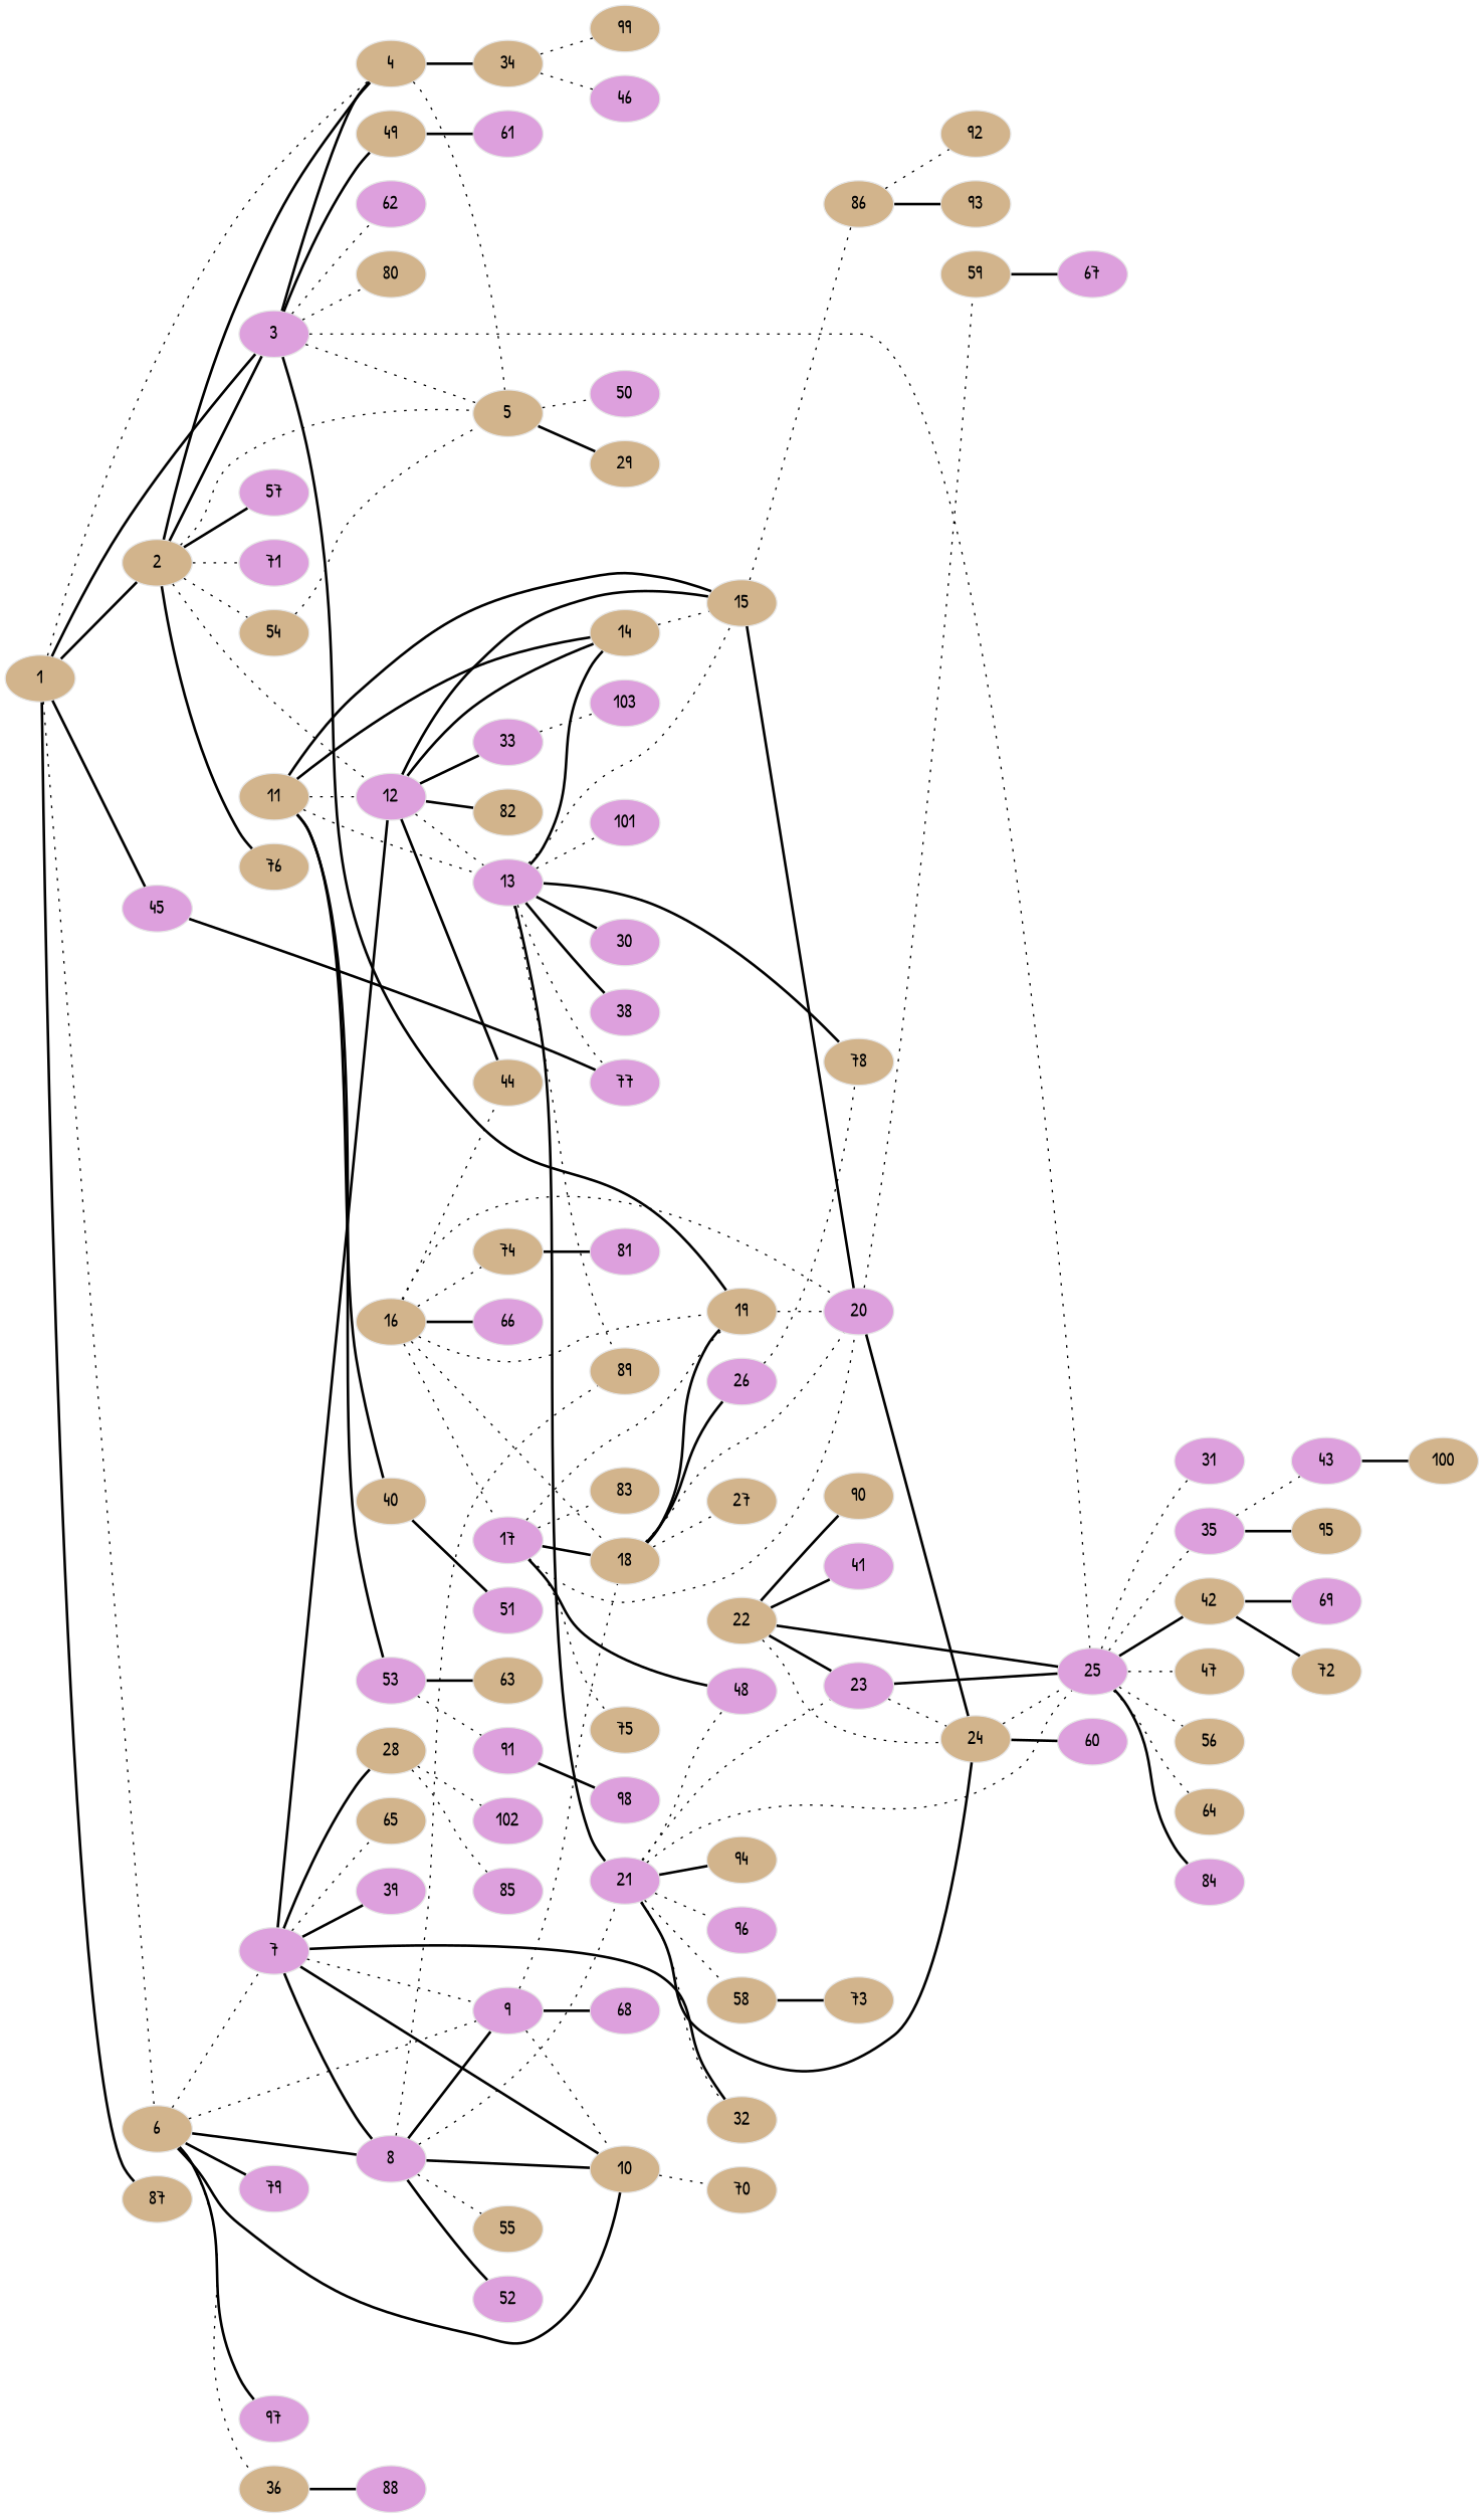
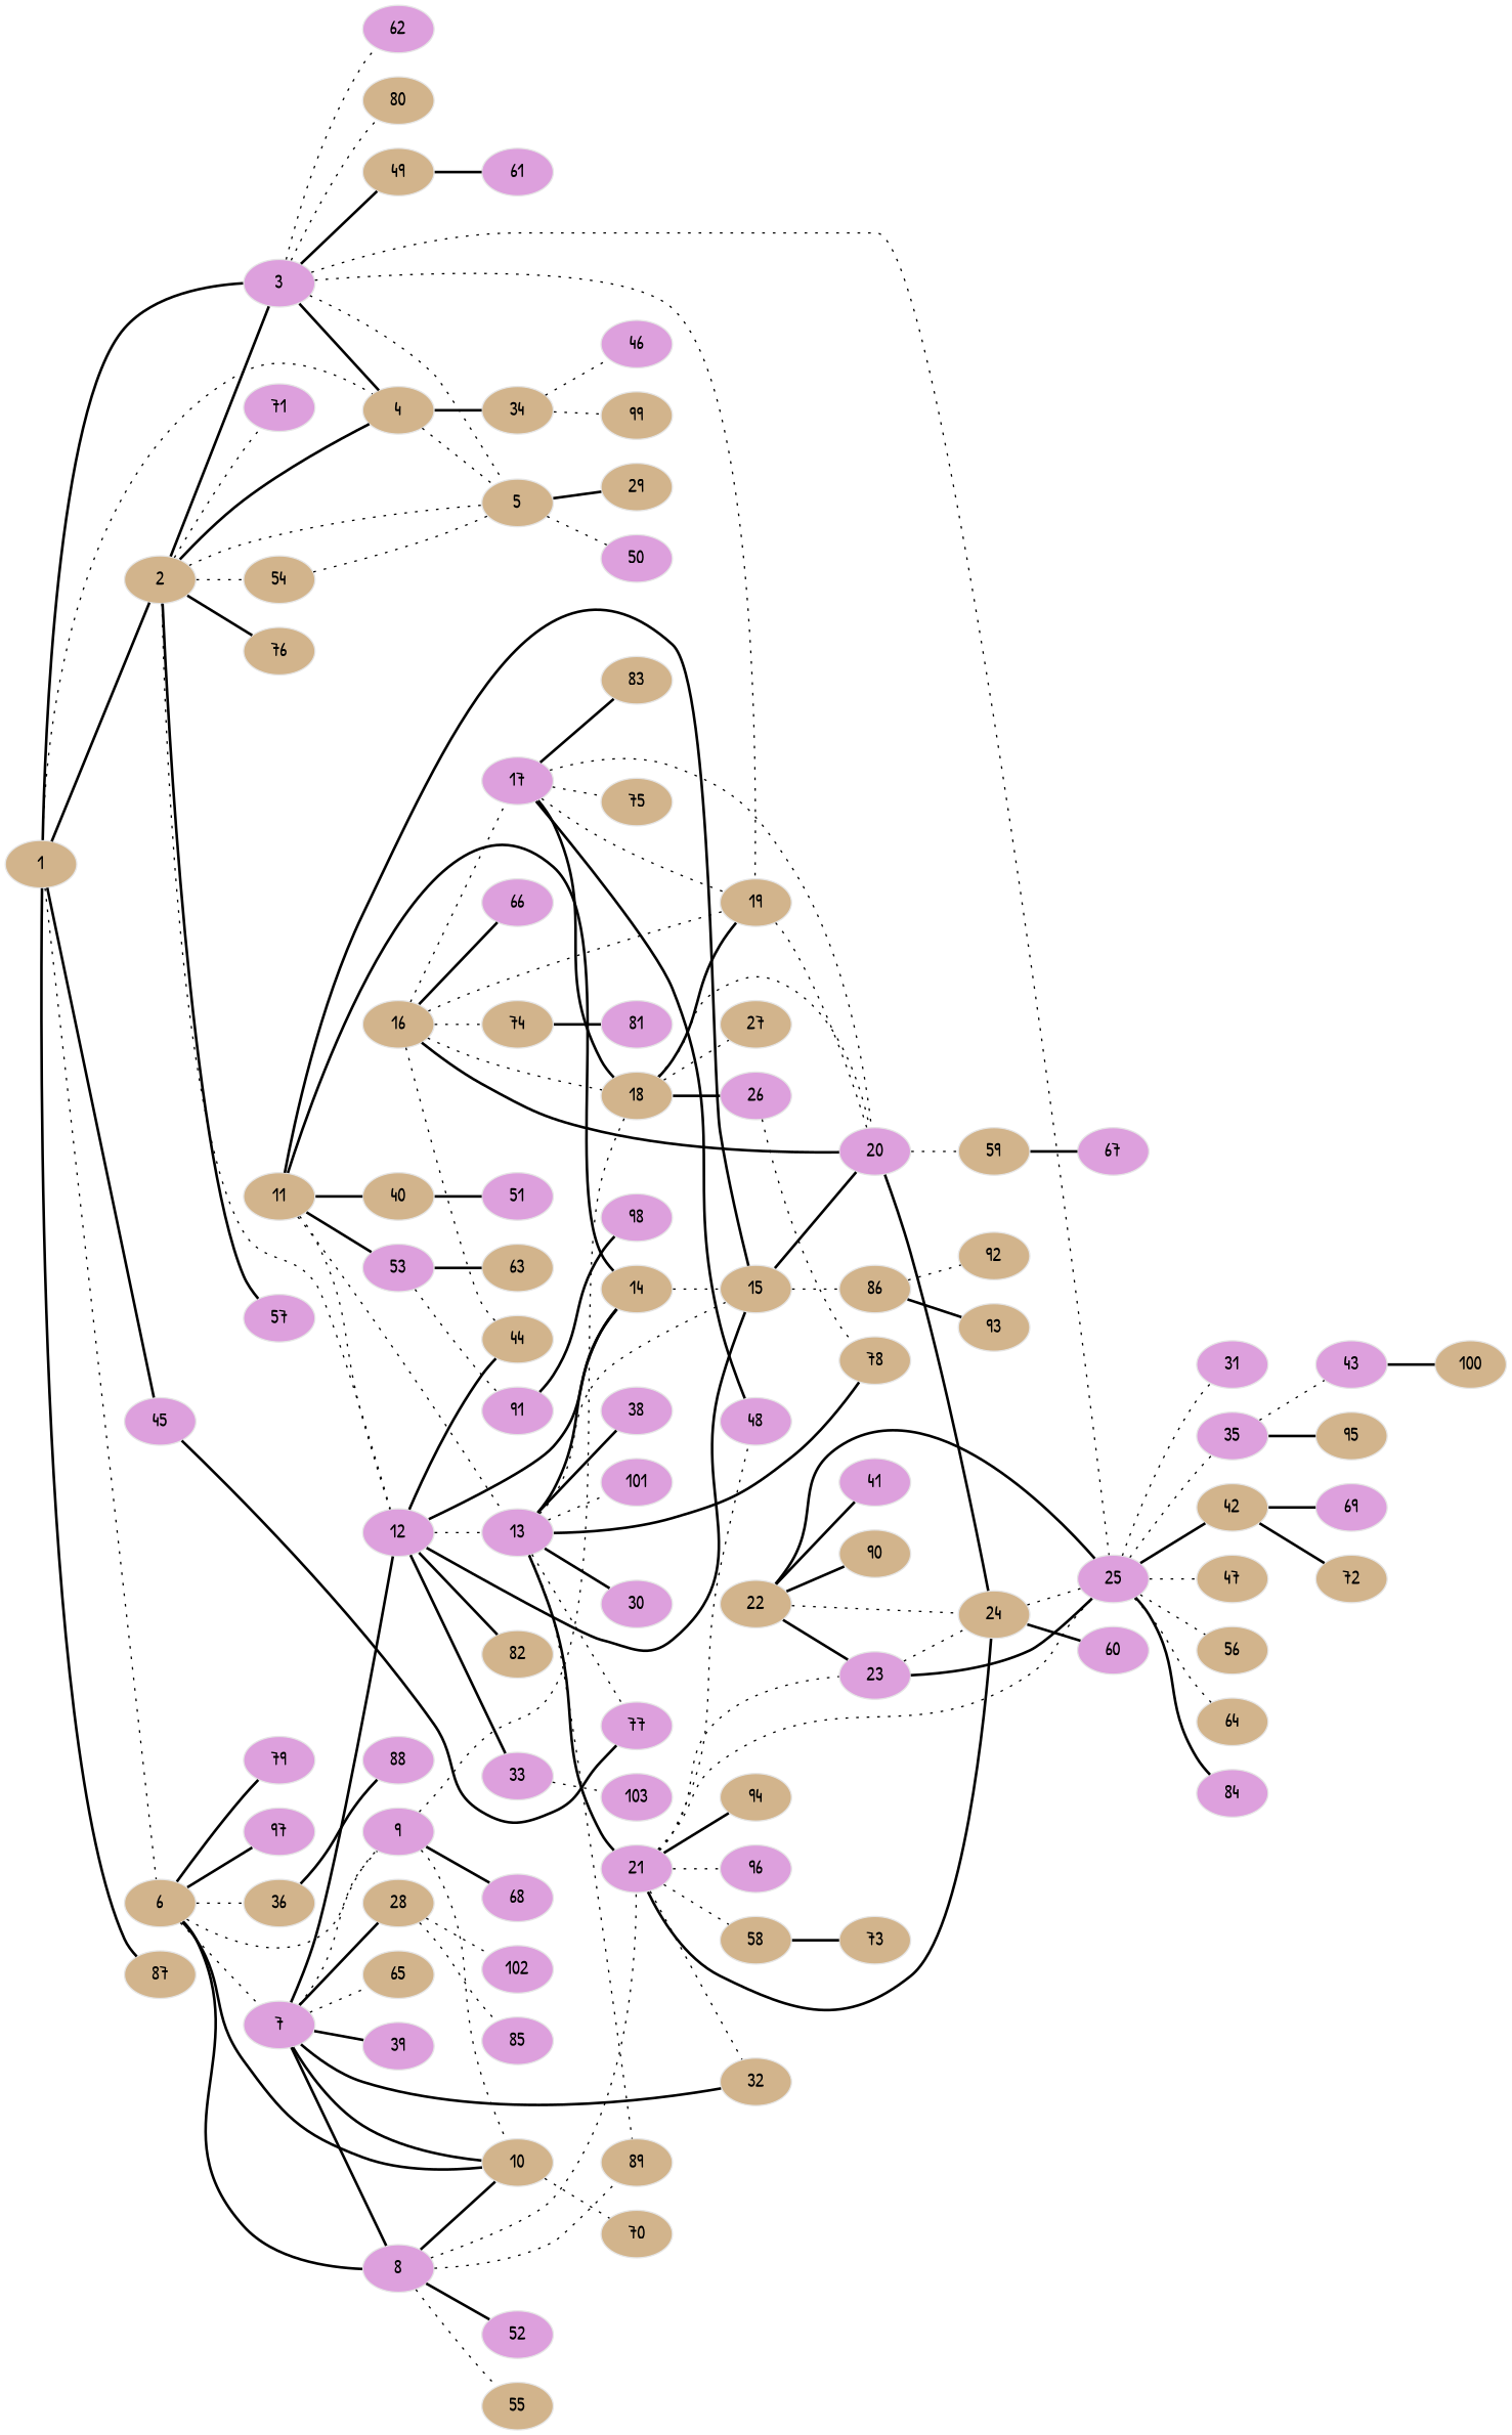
  graph {
    fontname="Patrick Hand"
    rankdir=LR
    node [color=gray90 fillcolor=tan fontname="Patrick Hand" style=filled]
    edge [fontname="Patrick Hand" style=bold]
    1
    2
    3 [fillcolor=plum]
    4
    6
    45 [fillcolor=plum]
    87
    5
    12 [fillcolor=plum]
    54
    57 [fillcolor=plum]
    71 [fillcolor=plum]
    76
    19
    25 [fillcolor=plum]
    49
    62 [fillcolor=plum]
    80
    34
    29
    50 [fillcolor=plum]
    7 [fillcolor=plum]
    8 [fillcolor=plum]
    9 [fillcolor=plum]
    10
    36
    79 [fillcolor=plum]
    97 [fillcolor=plum]
    77 [fillcolor=plum]
    13 [fillcolor=plum]
    14
    15
    33 [fillcolor=plum]
    44
    82
    20 [fillcolor=plum]
    31 [fillcolor=plum]
    35 [fillcolor=plum]
    42
    47
    56
    64
    84 [fillcolor=plum]
    61 [fillcolor=plum]
    46 [fillcolor=plum]
    99
    28
    32
    39 [fillcolor=plum]
    65
    21 [fillcolor=plum]
    52 [fillcolor=plum]
    55
    89
    18
    68 [fillcolor=plum]
    70
    88 [fillcolor=plum]
    85 [fillcolor=plum]
    102 [fillcolor=plum]
    48 [fillcolor=plum]
    24
    23 [fillcolor=plum]
    58
    94
    96 [fillcolor=plum]
    26 [fillcolor=plum]
    27
    11
    40
    53 [fillcolor=plum]
    30 [fillcolor=plum]
    38 [fillcolor=plum]
    78
    101 [fillcolor=plum]
    86
    51 [fillcolor=plum]
    63
    91 [fillcolor=plum]
    103 [fillcolor=plum]
    59
    92
    93
    16
    17 [fillcolor=plum]
    66 [fillcolor=plum]
    74
    75
    83
    81 [fillcolor=plum]
    60 [fillcolor=plum]
    67 [fillcolor=plum]
    22
    41 [fillcolor=plum]
    90
    73
    43 [fillcolor=plum]
    95
    69 [fillcolor=plum]
    72
    100
    98 [fillcolor=plum]
    1 -- 2
    1 -- 3
    1 -- 4 [style=dotted]
    1 -- 6 [style=dotted]
    1 -- 45
    1 -- 87
    2 -- 3
    2 -- 4
    2 -- 5 [style=dotted]
    2 -- 12 [style=dotted]
    2 -- 54 [style=dotted]
    2 -- 57
    2 -- 71 [style=dotted]
    2 -- 76
    3 -- 4
    3 -- 5 [style=dotted]
-   3 -- 19
+   3 -- 19 [style=dotted]
    3 -- 25 [style=dotted]
    3 -- 49
    3 -- 62 [style=dotted]
    3 -- 80 [style=dotted]
    4 -- 5 [style=dotted]
    4 -- 34
    6 -- 7 [style=dotted]
    6 -- 8
    6 -- 9 [style=dotted]
    6 -- 10
    6 -- 36 [style=dotted]
    6 -- 79
    6 -- 97
    45 -- 77
    5 -- 29
    5 -- 50 [style=dotted]
    12 -- 13 [style=dotted]
    12 -- 14
    12 -- 15
    12 -- 33
    12 -- 44
    12 -- 82
    54 -- 5 [style=dotted]
    19 -- 20 [style=dotted]
    25 -- 31 [style=dotted]
    25 -- 35 [style=dotted]
    25 -- 42
    25 -- 47 [style=dotted]
    25 -- 56 [style=dotted]
    25 -- 64 [style=dotted]
    25 -- 84
    49 -- 61
    34 -- 46 [style=dotted]
    34 -- 99 [style=dotted]
    7 -- 12
    7 -- 8
    7 -- 9 [style=dotted]
    7 -- 10
    7 -- 28
    7 -- 32
    7 -- 39
    7 -- 65 [style=dotted]
-   8 -- 9
    8 -- 10
    8 -- 21 [style=dotted]
    8 -- 52
    8 -- 55 [style=dotted]
    8 -- 89 [style=dotted]
    9 -- 10 [style=dotted]
    9 -- 18 [style=dotted]
    9 -- 68
    10 -- 70 [style=dotted]
    36 -- 88
    13 -- 77 [style=dotted]
    13 -- 14
    13 -- 15 [style=dotted]
    13 -- 21
    13 -- 89 [style=dotted]
    13 -- 30
    13 -- 38
    13 -- 78
    13 -- 101 [style=dotted]
    14 -- 15 [style=dotted]
    15 -- 20
    15 -- 86 [style=dotted]
    33 -- 103 [style=dotted]
    20 -- 24
    20 -- 59 [style=dotted]
    35 -- 43 [style=dotted]
    35 -- 95
    42 -- 69
    42 -- 72
    28 -- 85 [style=dotted]
    28 -- 102 [style=dotted]
    21 -- 25 [style=dotted]
    21 -- 32 [style=dotted]
    21 -- 48 [style=dotted]
    21 -- 24
    21 -- 23 [style=dotted]
    21 -- 58 [style=dotted]
    21 -- 94
    21 -- 96 [style=dotted]
    18 -- 19
    18 -- 20 [style=dotted]
    18 -- 26
    18 -- 27 [style=dotted]
    24 -- 25 [style=dotted]
    24 -- 60
    23 -- 25
    23 -- 24 [style=dotted]
    58 -- 73
    26 -- 78 [style=dotted]
    11 -- 12 [style=dotted]
    11 -- 13 [style=dotted]
    11 -- 14
    11 -- 15
    11 -- 40
    11 -- 53
    40 -- 51
    53 -- 63
    53 -- 91 [style=dotted]
    86 -- 92 [style=dotted]
    86 -- 93
    91 -- 98
    59 -- 67
    16 -- 19 [style=dotted]
    16 -- 44 [style=dotted]
-   16 -- 20 [style=dotted]
+   16 -- 20
    16 -- 18 [style=dotted]
    16 -- 17 [style=dotted]
    16 -- 66
    16 -- 74 [style=dotted]
    17 -- 19 [style=dotted]
    17 -- 20 [style=dotted]
    17 -- 18
    17 -- 48
    17 -- 75 [style=dotted]
-   17 -- 83 [style=dotted]
+   17 -- 83
    74 -- 81
    22 -- 25
    22 -- 24 [style=dotted]
    22 -- 23
    22 -- 41
    22 -- 90
    43 -- 100
  }
